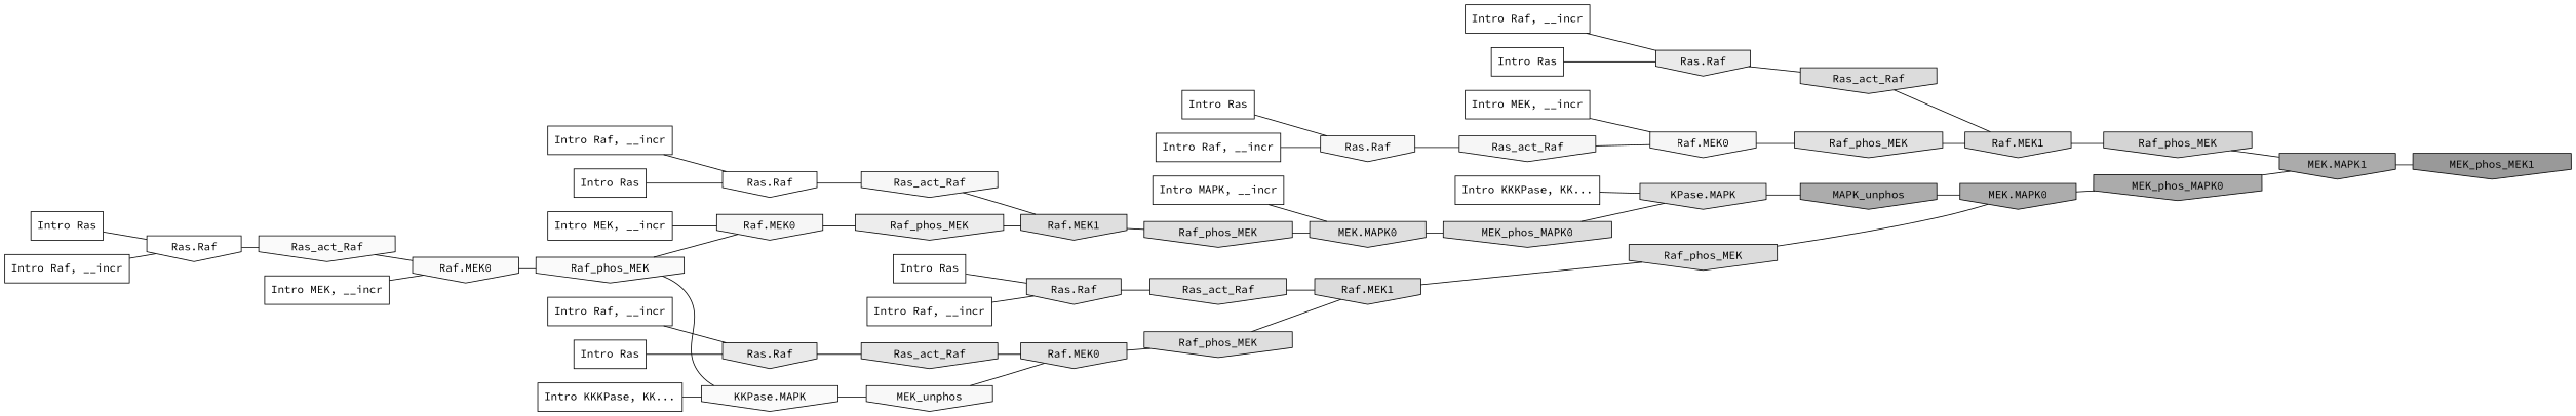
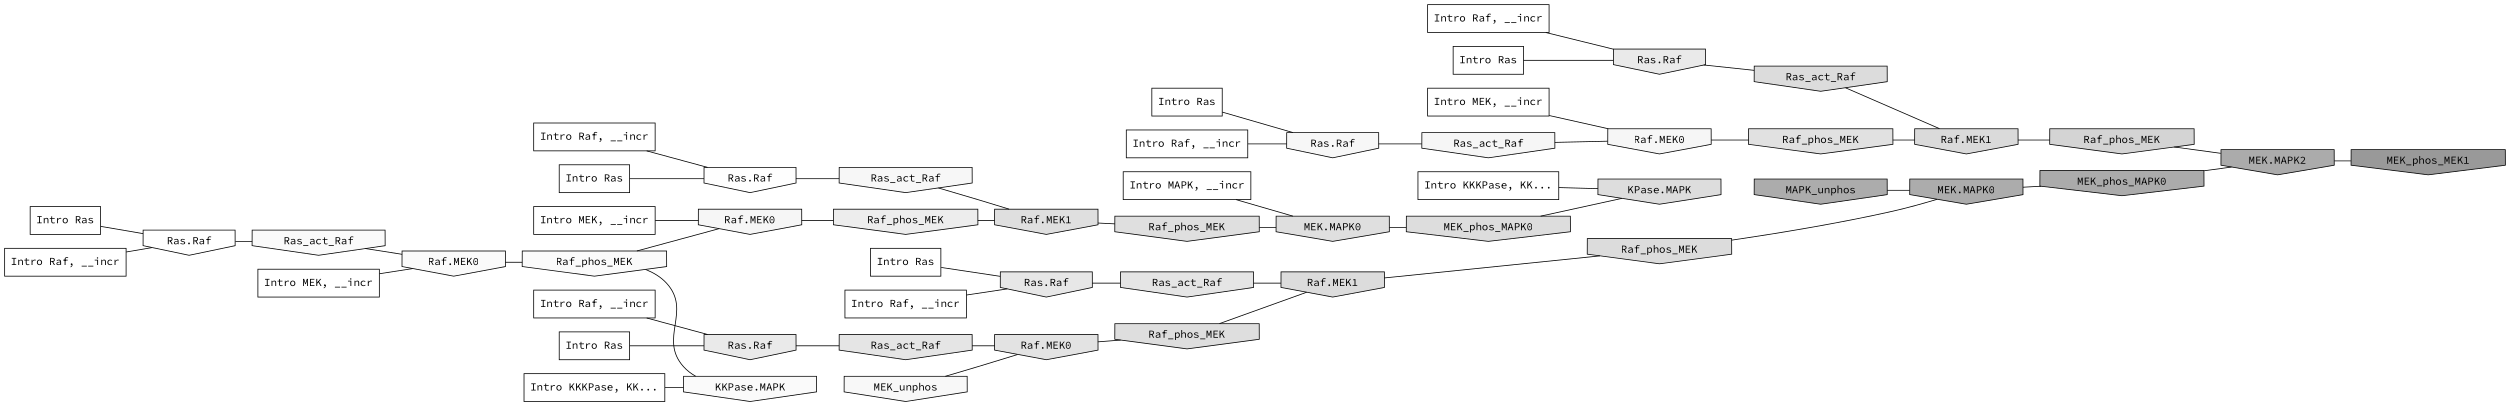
  digraph {
    fontname="Source Code Pro"
    rankdir=LR
    ranksep=0.30
    node [fillcolor="0.000 0.000 1.000" fontname="Source Code Pro" shape=invhouse style=filled]
    edge [color="0.000 0.000 0.000" dir=none fontname="Source Code Pro"]
    n1 [label="Intro Ras" shape=rectangle]
    n2 [fillcolor="0.000 0.000 0.999" label="Ras.Raf"]
    n3 [fillcolor="0.000 0.000 0.979" label=Ras_act_Raf]
    n4 [label="Intro Ras" shape=rectangle]
    n5 [fillcolor="0.000 0.000 0.966" label="Ras.Raf"]
    n6 [fillcolor="0.000 0.000 0.962" label=Ras_act_Raf]
    n7 [label="Intro Ras" shape=rectangle]
    n8 [fillcolor="0.000 0.000 0.994" label="Ras.Raf"]
    n9 [fillcolor="0.000 0.000 0.966" label=Ras_act_Raf]
    n10 [label="Intro Ras" shape=rectangle]
    n11 [fillcolor="0.000 0.000 0.904" label="Ras.Raf"]
    n12 [fillcolor="0.000 0.000 0.898" label=Ras_act_Raf]
    n13 [label="Intro Ras" shape=rectangle]
    n14 [fillcolor="0.000 0.000 0.917" label="Ras.Raf"]
    n15 [fillcolor="0.000 0.000 0.895" label=Ras_act_Raf]
    n16 [label="Intro Ras" shape=rectangle]
    n17 [fillcolor="0.000 0.000 0.917" label="Ras.Raf"]
    n18 [fillcolor="0.000 0.000 0.860" label=Ras_act_Raf]
    n19 [label="Intro Raf, __incr" shape=rectangle]
    n20 [label="Intro Raf, __incr" shape=rectangle]
    n21 [label="Intro Raf, __incr" shape=rectangle]
    n22 [label="Intro Raf, __incr" shape=rectangle]
    n23 [label="Intro Raf, __incr" shape=rectangle]
    n24 [label="Intro Raf, __incr" shape=rectangle]
    n25 [label="Intro MEK, __incr" shape=rectangle]
    n26 [fillcolor="0.000 0.000 0.979" label="Raf.MEK0"]
    n27 [fillcolor="0.000 0.000 0.979" label=Raf_phos_MEK]
    n28 [label="Intro MEK, __incr" shape=rectangle]
    n29 [fillcolor="0.000 0.000 0.964" label="Raf.MEK0"]
    n30 [fillcolor="0.000 0.000 0.929" label=Raf_phos_MEK]
    n31 [label="Intro MEK, __incr" shape=rectangle]
    n32 [fillcolor="0.000 0.000 0.962" label="Raf.MEK0"]
    n33 [fillcolor="0.000 0.000 0.880" label=Raf_phos_MEK]
    n34 [label="Intro MAPK, __incr" shape=rectangle]
    n35 [fillcolor="0.000 0.000 0.873" label="MEK.MAPK0"]
    n36 [fillcolor="0.000 0.000 0.867" label=MEK_phos_MAPK0]
    n37 [label="Intro KKKPase, KK..." shape=rectangle]
    n38 [fillcolor="0.000 0.000 0.866" label="KPase.MAPK"]
    n39 [fillcolor="0.000 0.000 0.673" label=MAPK_unphos]
    n40 [label="Intro KKKPase, KK..." shape=rectangle]
    n41 [fillcolor="0.000 0.000 0.979" label="KKPase.MAPK"]
    n42 [fillcolor="0.000 0.000 0.969" label=MEK_unphos]
    n43 [fillcolor="0.000 0.000 0.874" label="Raf.MEK1"]
    n44 [fillcolor="0.000 0.000 0.887" label="Raf.MEK0"]
    n45 [fillcolor="0.000 0.000 0.871" label=Raf_phos_MEK]
    n46 [fillcolor="0.000 0.000 0.873" label=Raf_phos_MEK]
    n47 [fillcolor="0.000 0.000 0.852" label="Raf.MEK1"]
    n48 [fillcolor="0.000 0.000 0.862" label="Raf.MEK1"]
    n49 [fillcolor="0.000 0.000 0.862" label=Raf_phos_MEK]
    n50 [fillcolor="0.000 0.000 0.830" label=Raf_phos_MEK]
    n51 [fillcolor="0.000 0.000 0.673" label="MEK.MAPK0"]
    n52 [fillcolor="0.000 0.000 0.671" label=MEK_phos_MAPK0]
-   n53 [fillcolor="0.000 0.000 0.671" label="MEK.MAPK1"]
+   n53 [fillcolor="0.000 0.000 0.671" label="MEK.MAPK2"]
    n54 [fillcolor="0.000 0.000 0.600" label=MEK_phos_MEK1]
    n1 -> n2
    n2 -> n3
    n3 -> n26
    n4 -> n5
    n5 -> n6
    n6 -> n32
    n7 -> n8
    n8 -> n9
    n9 -> n43
    n10 -> n11
    n11 -> n12
    n12 -> n48
    n13 -> n14
    n14 -> n15
    n15 -> n44
    n16 -> n17
    n17 -> n18
    n18 -> n47
    n19 -> n14
    n20 -> n11
    n21 -> n2
    n22 -> n17
    n23 -> n5
    n24 -> n8
    n25 -> n26
    n26 -> n27
    n27 -> n29
    n27 -> n41
    n28 -> n29
    n29 -> n30
    n30 -> n43
    n31 -> n32
    n32 -> n33
    n33 -> n47
    n34 -> n35
    n35 -> n36
    n36 -> n38
    n37 -> n38
-   n38 -> n39
    n39 -> n51
    n40 -> n41
-   n41 -> n42
    n42 -> n44
    n43 -> n46
    n44 -> n45
    n45 -> n48
    n46 -> n35
    n47 -> n50
    n48 -> n49
    n49 -> n51
    n50 -> n53
    n51 -> n52
    n52 -> n53
    n53 -> n54
  }
